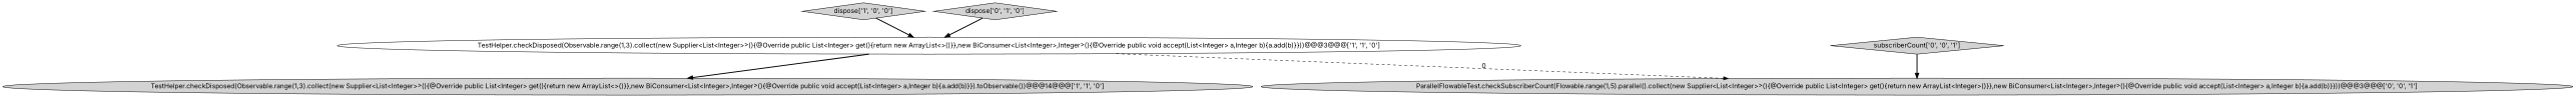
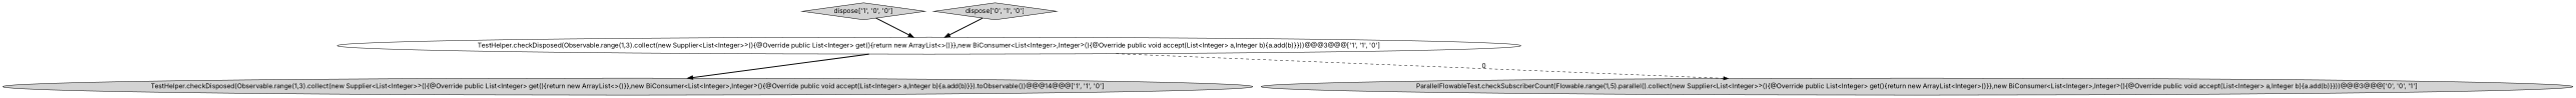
  digraph {
    fontname=Inter
    node [fillcolor=lightgray shape=diamond style=filled fontname=Inter]
    edge [style=bold fontname=Inter]
    n1 [label="dispose['1', '0', '0']"]
    n2 [fillcolor=white label="TestHelper.checkDisposed(Observable.range(1,3).collect(new Supplier<List<Integer>>(){@Override public List<Integer> get(){return new ArrayList<>()}},new BiConsumer<List<Integer>,Integer>(){@Override public void accept(List<Integer> a,Integer b){a.add(b)}}))@@@3@@@['1', '1', '0']" shape=ellipse]
    n3 [label="dispose['0', '1', '0']"]
    n4 [label="ParallelFlowableTest.checkSubscriberCount(Flowable.range(1,5).parallel().collect(new Supplier<List<Integer>>(){@Override public List<Integer> get(){return new ArrayList<Integer>()}},new BiConsumer<List<Integer>,Integer>(){@Override public void accept(List<Integer> a,Integer b){a.add(b)}}))@@@3@@@['0', '0', '1']" shape=ellipse]
-   n5 [label="subscriberCount['0', '0', '1']"]
    n6 [label="TestHelper.checkDisposed(Observable.range(1,3).collect(new Supplier<List<Integer>>(){@Override public List<Integer> get(){return new ArrayList<>()}},new BiConsumer<List<Integer>,Integer>(){@Override public void accept(List<Integer> a,Integer b){a.add(b)}}).toObservable())@@@14@@@['1', '1', '0']" shape=ellipse]
    n1 -> n2
    n2 -> n4 [label=0 style=dashed]
    n2 -> n6
    n3 -> n2
-   n5 -> n4
  }
